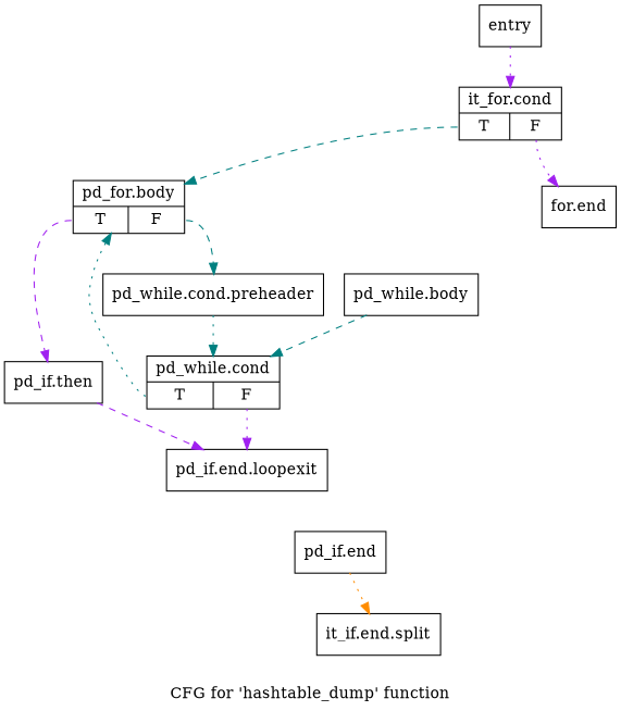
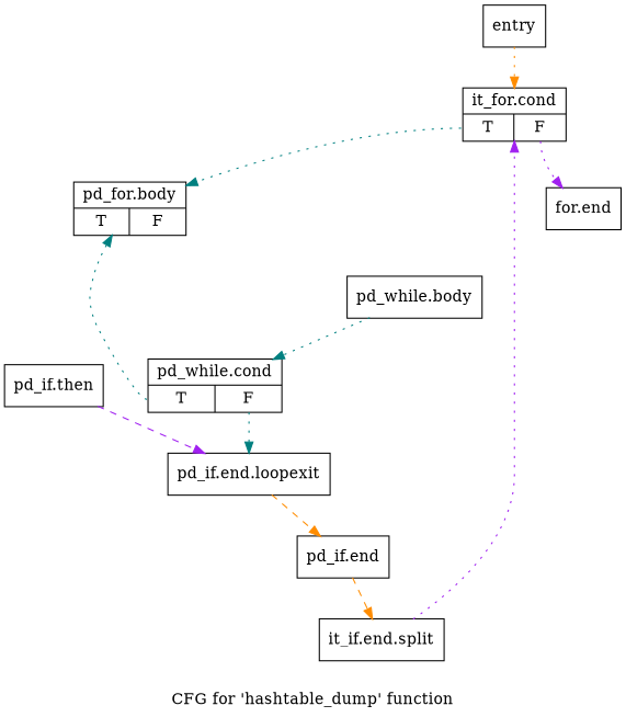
  digraph {
    label="CFG for 'hashtable_dump' function"
    node [shape=record]
    edge [color=purple style=dotted]
    n1 [label="{entry}"]
    n2 [label="{it_for.cond|{<s0>T|<s1>F}}"]
    n3 [label="{pd_for.body|{<s0>T|<s1>F}}"]
    n4 [label="{for.end}"]
    n5 [label="{pd_if.then}"]
-   n6 [label="{pd_while.cond.preheader}"]
    n7 [label="{pd_if.end.loopexit}"]
    n8 [label="{pd_while.cond|{<s0>T|<s1>F}}"]
    n9 [label="{pd_if.end}"]
    n10 [label="{it_if.end.split}"]
    n11 [label="{pd_while.body}"]
-   n1 -> n2
-   n2 -> n3 [color=teal style=dashed tailport=s0]
+   n1 -> n2 [color=darkorange]
+   n2 -> n3 [color=teal tailport=s0]
    n2 -> n4 [tailport=s1]
-   n3 -> n5 [style=dashed tailport=s0]
-   n3 -> n6 [color=teal style=dashed tailport=s1]
    n5 -> n7 [style=dashed]
-   n6 -> n8 [color=teal]
+   n7 -> n9 [color=darkorange style=dashed]
    n8 -> n3 [color=teal tailport=s0]
-   n8 -> n7 [tailport=s1]
-   n9 -> n10 [color=darkorange]
-   n11 -> n8 [color=teal style=dashed]
+   n8 -> n7 [color=teal tailport=s1]
+   n9 -> n10 [color=darkorange style=dashed]
+   n10 -> n2
+   n11 -> n8 [color=teal]
  }
